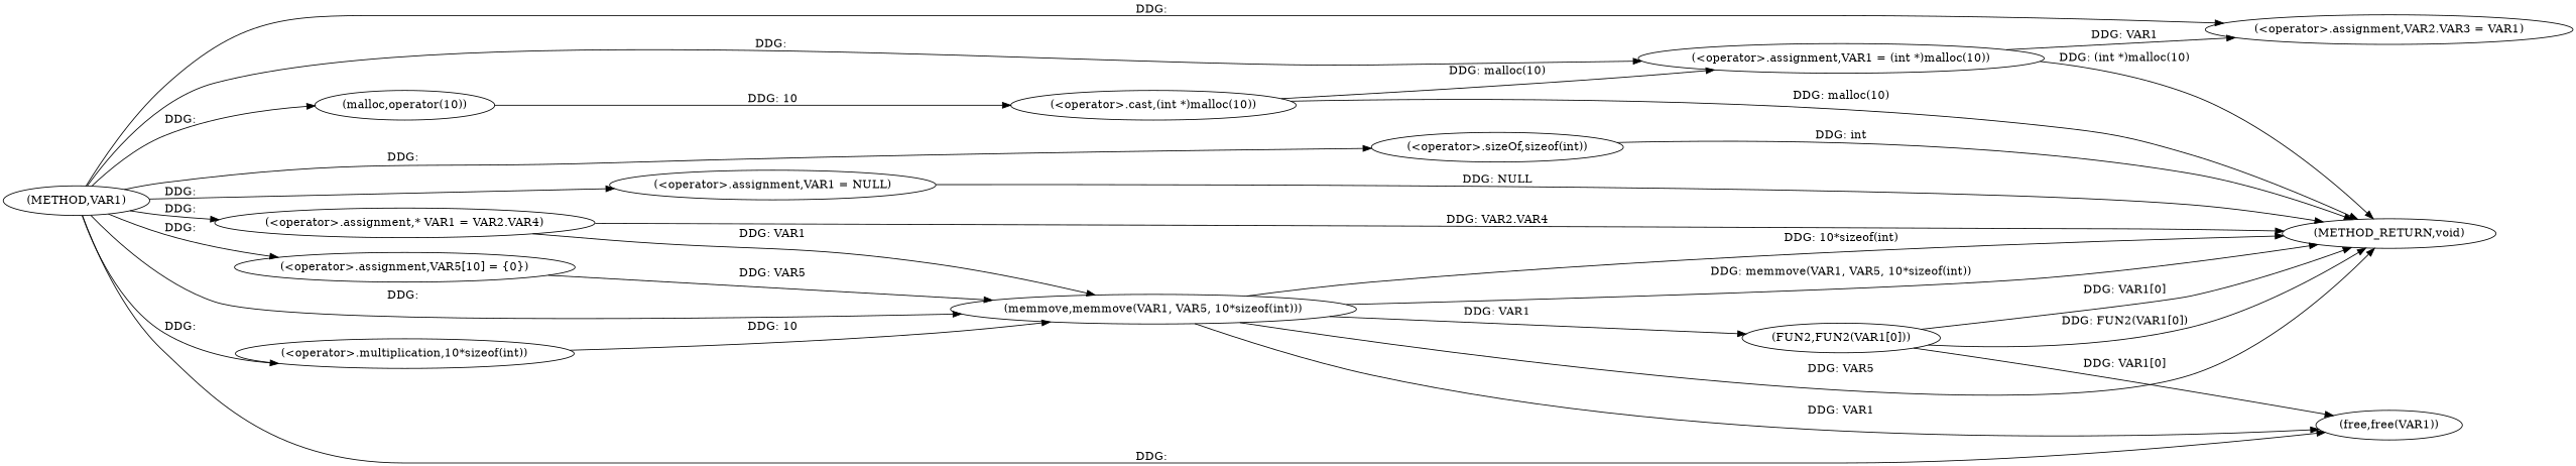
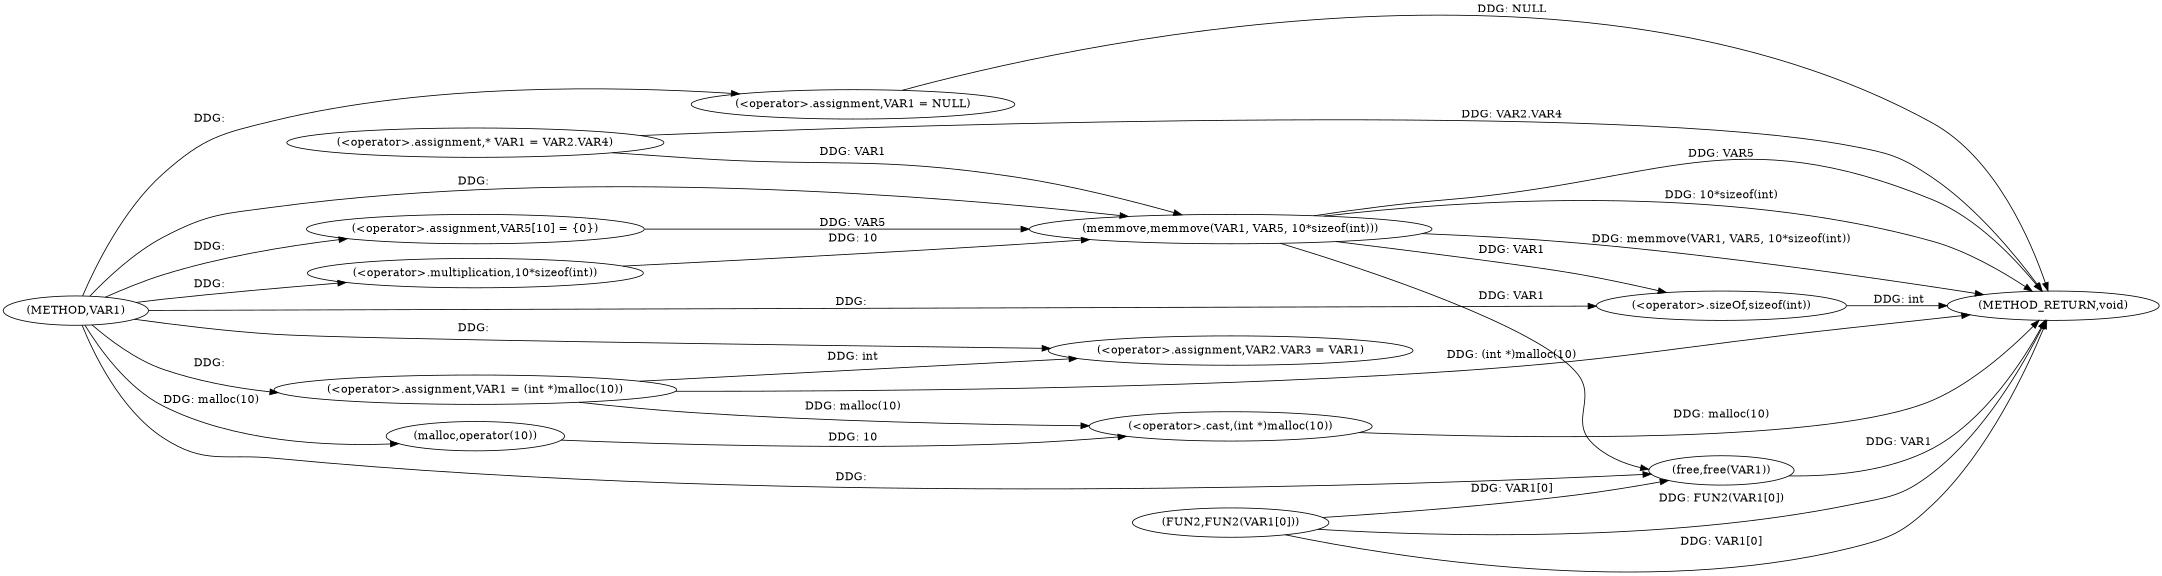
  digraph {
    rankdir=LR
    n1 [label="(METHOD,VAR1)"]
    n2 [label="(<operator>.assignment,VAR1 = NULL)"]
    n3 [label="(<operator>.assignment,VAR1 = (int *)malloc(10))"]
    n4 [label="(malloc,operator(10))"]
    n5 [label="(<operator>.assignment,VAR2.VAR3 = VAR1)"]
    n6 [label="(<operator>.assignment,* VAR1 = VAR2.VAR4)"]
    n7 [label="(<operator>.assignment,VAR5[10] = {0})"]
    n8 [label="(memmove,memmove(VAR1, VAR5, 10*sizeof(int)))"]
    n9 [label="(<operator>.multiplication,10*sizeof(int))"]
    n10 [label="(<operator>.sizeOf,sizeof(int))"]
    n11 [label="(free,free(VAR1))"]
    n12 [label="(METHOD_RETURN,void)"]
    n13 [label="(<operator>.cast,(int *)malloc(10))"]
    n14 [label="(FUN2,FUN2(VAR1[0]))"]
    n1 -> n2 [label="DDG: "]
    n1 -> n3 [label="DDG: "]
-   n1 -> n4 [label="DDG: "]
+   n1 -> n4 [label="DDG: malloc(10)"]
    n1 -> n5 [label="DDG: "]
-   n1 -> n6 [label="DDG: "]
    n1 -> n7 [label="DDG: "]
    n1 -> n8 [label="DDG: "]
    n1 -> n9 [label="DDG: "]
    n1 -> n10 [label="DDG: "]
    n1 -> n11 [label="DDG: "]
    n2 -> n12 [label="DDG: NULL"]
-   n3 -> n5 [label="DDG: VAR1"]
+   n3 -> n5 [label="DDG: int"]
    n3 -> n12 [label="DDG: (int *)malloc(10)"]
    n4 -> n13 [label="DDG: 10"]
    n6 -> n8 [label="DDG: VAR1"]
    n6 -> n12 [label="DDG: VAR2.VAR4"]
    n7 -> n8 [label="DDG: VAR5"]
    n8 -> n11 [label="DDG: VAR1"]
    n8 -> n12 [label="DDG: VAR5"]
    n8 -> n12 [label="DDG: 10*sizeof(int)"]
    n8 -> n12 [label="DDG: memmove(VAR1, VAR5, 10*sizeof(int))"]
-   n8 -> n14 [label="DDG: VAR1"]
+   n8 -> n10 [label="DDG: VAR1"]
    n9 -> n8 [label="DDG: 10"]
    n10 -> n12 [label="DDG: int"]
-   n13 -> n3 [label="DDG: malloc(10)"]
+   n11 -> n12 [label="DDG: VAR1"]
+   n3 -> n13 [label="DDG: malloc(10)"]
    n13 -> n12 [label="DDG: malloc(10)"]
    n14 -> n11 [label="DDG: VAR1[0]"]
    n14 -> n12 [label="DDG: FUN2(VAR1[0])"]
    n14 -> n12 [label="DDG: VAR1[0]"]
  }
